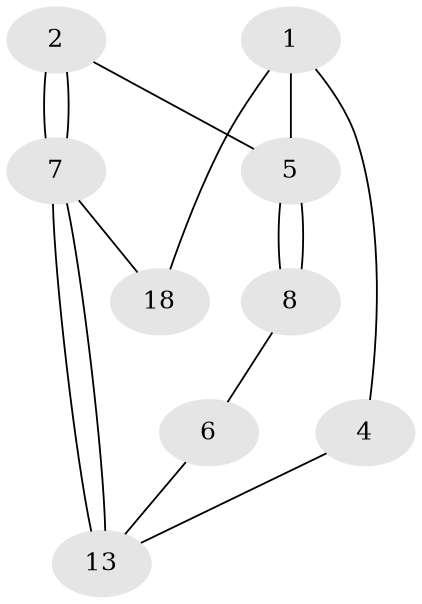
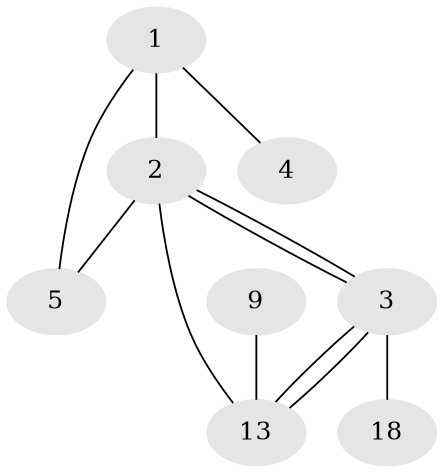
  graph {
    fontname="DejaVu Serif"
    node [color=gray90 fontname="DejaVu Serif" style=filled]
    edge [fontname="DejaVu Serif"]
    2 [super="+5+6+10"]
    n2 [label=5]
-   7 [super="+11+16+20"]
+   7 [super="+11+16+20" label=3]
    13
    1
    4 [super="+14+15"]
-   8
    18 [super="+16+19"]
-   9 [label=6]
+   9
    2 -- n2
    2 -- 7
    2 -- 7
-   4 -- 13
-   n2 -- 8
-   n2 -- 8
+   2 -- 13
    7 -- 13
    7 -- 13
    7 -- 18
-   1 -- 18
+   1 -- 2
    1 -- n2
    1 -- 4
-   8 -- 9
    9 -- 13
  }
